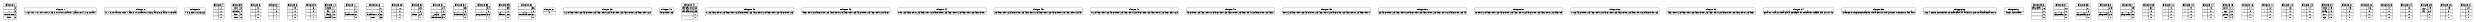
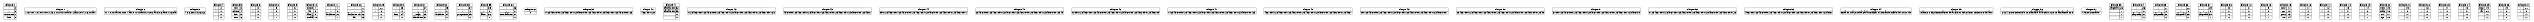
  digraph {
    nodesep=0.5
    rankir=LR
    ranksep=1
    node [shape=plaintext]
    n1 [label=< 			<table border="0" cellborder="1" cellspacing="0"> 				<tr><td colspan="2">Bloque 0</td></tr> 				<tr><td>.</td><td port='P0'>0</td></tr> 				<tr><td>..</td><td port='P1'>0</td></tr> 				<tr><td>users.txt</td><td port='P2'>1</td></tr> 				<tr><td>bin</td><td port='P3'>2</td></tr> 			</table> 		>]
    n2 [label=< 			<table border="0" cellborder="1" cellspacing="0"> 				<tr><td colspan="1">Bloque 1</td></tr> 				<tr><td>1,G,root 1,U,root,root,123 2,U,root,usuario1,password 2,G,usuari</td></tr> 			</table> 		>]
    n3 [label=< 			<table border="0" cellborder="1" cellspacing="0"> 				<tr><td colspan="1">Bloque 2</td></tr> 				<tr><td>os 1,U,usuarios,user1,abc 0,U,usuarios,user2,abc 3,G,adm 0,G,mai</td></tr> 			</table> 		>]
    n4 [label=< 			<table border="0" cellborder="1" cellspacing="0"> 				<tr><td colspan="1">Bloque 3</td></tr> 				<tr><td>l 5,G,news 6,G,sys</td></tr> 			</table> 		>]
    n5 [label=< 			<table border="0" cellborder="1" cellspacing="0"> 				<tr><td colspan="2">Bloque 4</td></tr> 				<tr><td>.</td><td port='P0'>2</td></tr> 				<tr><td>..</td><td port='P1'>0</td></tr> 				<tr><td></td><td port='P2'>-1</td></tr> 				<tr><td></td><td port='P3'>-1</td></tr> 			</table> 		>]
    n6 [label=< 			<table border="0" cellborder="1" cellspacing="0"> 				<tr><td colspan="2">Bloque 5</td></tr> 				<tr><td>boot</td><td port='P0'>3</td></tr> 				<tr><td>cdrom</td><td port='P1'>4</td></tr> 				<tr><td>dev</td><td port='P2'>5</td></tr> 				<tr><td>etc</td><td port='P3'>6</td></tr> 			</table> 		>]
    n7 [label=< 			<table border="0" cellborder="1" cellspacing="0"> 				<tr><td colspan="2">Bloque 6</td></tr> 				<tr><td>.</td><td port='P0'>3</td></tr> 				<tr><td>..</td><td port='P1'>0</td></tr> 				<tr><td></td><td port='P2'>-1</td></tr> 				<tr><td></td><td port='P3'>-1</td></tr> 			</table> 		>]
-   n8 [label=< 			<table border="0" cellborder="1" cellspacing="0"> 				<tr><td colspan="2">Bloque 7</td></tr> 				<tr><td>.</td><td port='P0'>4</td></tr> 				<tr><td>..</td><td port='P1'>0</td></tr> 				<tr><td></td><td port='P2'>-1</td></tr> 				<tr><td></td><td port='P3'>-1</td></tr> 			</table> 		>]
    n9 [label=< 			<table border="0" cellborder="1" cellspacing="0"> 				<tr><td colspan="2">Bloque 8</td></tr> 				<tr><td>.</td><td port='P0'>5</td></tr> 				<tr><td>..</td><td port='P1'>0</td></tr> 				<tr><td></td><td port='P2'>-1</td></tr> 				<tr><td></td><td port='P3'>-1</td></tr> 			</table> 		>]
    n10 [label=< 			<table border="0" cellborder="1" cellspacing="0"> 				<tr><td colspan="2">Bloque 9</td></tr> 				<tr><td>.</td><td port='P0'>6</td></tr> 				<tr><td>..</td><td port='P1'>0</td></tr> 				<tr><td></td><td port='P2'>-1</td></tr> 				<tr><td></td><td port='P3'>-1</td></tr> 			</table> 		>]
    n11 [label=< 			<table border="0" cellborder="1" cellspacing="0"> 				<tr><td colspan="2">Bloque 10</td></tr> 				<tr><td>home</td><td port='P0'>7</td></tr> 				<tr><td>lib</td><td port='P1'>8</td></tr> 				<tr><td>lib64</td><td port='P2'>9</td></tr> 				<tr><td>media</td><td port='P3'>10</td></tr> 			</table> 		>]
    n12 [label=< 			<table border="0" cellborder="1" cellspacing="0"> 				<tr><td colspan="2">Bloque 11</td></tr> 				<tr><td>.</td><td port='P0'>7</td></tr> 				<tr><td>..</td><td port='P1'>0</td></tr> 				<tr><td>archivos</td><td port='P2'>21</td></tr> 				<tr><td></td><td port='P3'>-1</td></tr> 			</table> 		>]
-   n13 [label=< 			<table border="0" cellborder="1" cellspacing="0"> 				<tr><td colspan="2">Bloque 28</td></tr> 				<tr><td>.</td><td port='P0'>21</td></tr> 				<tr><td>..</td><td port='P1'>0</td></tr> 				<tr><td>archivos 19</td><td port='P2'>22</td></tr> 				<tr><td>user</td><td port='P3'>23</td></tr> 			</table> 		>]
+   n13 [label=< 			<table border="0" cellborder="1" cellspacing="0"> 				<tr><td colspan="2">Bloque 28</td></tr> 				<tr><td>.</td><td port='P0'>21</td></tr> 				<tr><td>..</td><td port='P1'>0</td></tr> 				<tr><td>archivos 19</td><td port='P2'>22</td></tr> 				<tr><td>lib</td><td port='P3'>23</td></tr> 			</table> 		>]
    n14 [label=< 			<table border="0" cellborder="1" cellspacing="0"> 				<tr><td colspan="2">Bloque 29</td></tr> 				<tr><td>.</td><td port='P0'>22</td></tr> 				<tr><td>..</td><td port='P1'>0</td></tr> 				<tr><td></td><td port='P2'>-1</td></tr> 				<tr><td></td><td port='P3'>-1</td></tr> 			</table> 		>]
    n15 [label=< 			<table border="0" cellborder="1" cellspacing="0"> 				<tr><td colspan="2">Bloque 30</td></tr> 				<tr><td>.</td><td port='P0'>23</td></tr> 				<tr><td>..</td><td port='P1'>0</td></tr> 				<tr><td>docs</td><td port='P2'>24</td></tr> 				<tr><td></td><td port='P3'>-1</td></tr> 			</table> 		>]
    n16 [label=< 			<table border="0" cellborder="1" cellspacing="0"> 				<tr><td colspan="2">Bloque 31</td></tr> 				<tr><td>.</td><td port='P0'>24</td></tr> 				<tr><td>..</td><td port='P1'>0</td></tr> 				<tr><td>usac</td><td port='P2'>25</td></tr> 				<tr><td>Tarea.txt</td><td port='P3'>31</td></tr> 			</table> 		>]
    n17 [label=< 			<table border="0" cellborder="1" cellspacing="0"> 				<tr><td colspan="2">Bloque 32</td></tr> 				<tr><td>.</td><td port='P0'>25</td></tr> 				<tr><td>..</td><td port='P1'>0</td></tr> 				<tr><td>archivos</td><td port='P2'>34</td></tr> 				<tr><td></td><td port='P3'>-1</td></tr> 			</table> 		>]
    n18 [label=< 			<table border="0" cellborder="1" cellspacing="0"> 				<tr><td colspan="2">Bloque 58</td></tr> 				<tr><td>.</td><td port='P0'>34</td></tr> 				<tr><td>..</td><td port='P1'>0</td></tr> 				<tr><td>proyectos</td><td port='P2'>35</td></tr> 				<tr><td></td><td port='P3'>-1</td></tr> 			</table> 		>]
    n19 [label=< 			<table border="0" cellborder="1" cellspacing="0"> 				<tr><td colspan="2">Bloque 59</td></tr> 				<tr><td>.</td><td port='P0'>35</td></tr> 				<tr><td>..</td><td port='P1'>0</td></tr> 				<tr><td>fase1</td><td port='P2'>36</td></tr> 				<tr><td></td><td port='P3'>-1</td></tr> 			</table> 		>]
    n20 [label=< 			<table border="0" cellborder="1" cellspacing="0"> 				<tr><td colspan="2">Bloque 60</td></tr> 				<tr><td>.</td><td port='P0'>36</td></tr> 				<tr><td>..</td><td port='P1'>0</td></tr> 				<tr><td>entrada.txt</td><td port='P2'>37</td></tr> 				<tr><td></td><td port='P3'>-1</td></tr> 			</table> 		>]
    n21 [label=< 			<table border="0" cellborder="1" cellspacing="0"> 				<tr><td colspan="1">Bloque 61</td></tr> 				<tr><td>0</td></tr> 			</table> 		>]
    n22 [label=< 			<table border="0" cellborder="1" cellspacing="0"> 				<tr><td colspan="1">Bloque 39</td></tr> 				<tr><td>0123456789012345678901234567890123456789012345678901234567890123</td></tr> 			</table> 		>]
    n23 [label=< 			<table border="0" cellborder="1" cellspacing="0"> 				<tr><td colspan="1">Bloque 40</td></tr> 				<tr><td>4567890123</td></tr> 			</table> 		>]
    n24 [label=< 			<table border="0" cellborder="1" cellspacing="0"> 				<tr><td colspan="2">Bloque 41</td></tr> 				<tr><td>Tarea2.txt</td><td port='P0'>32</td></tr> 				<tr><td>Tarea3.txt</td><td port='P1'>33</td></tr> 				<tr><td></td><td port='P2'>-1</td></tr> 				<tr><td></td><td port='P3'>-1</td></tr> 			</table> 		>]
    n25 [label=< 			<table border="0" cellborder="1" cellspacing="0"> 				<tr><td colspan="1">Bloque 42</td></tr> 				<tr><td>0123456789012345678901234567890123456789012345678901234567890123</td></tr> 			</table> 		>]
    n26 [label=< 			<table border="0" cellborder="1" cellspacing="0"> 				<tr><td colspan="1">Bloque 43</td></tr> 				<tr><td>4567890123456789012345678901234567890123456789012345678901234567</td></tr> 			</table> 		>]
    n27 [label=< 			<table border="0" cellborder="1" cellspacing="0"> 				<tr><td colspan="1">Bloque 44</td></tr> 				<tr><td>8901234567890123456789012345678901234567890123456789012345678901</td></tr> 			</table> 		>]
    n28 [label=< 			<table border="0" cellborder="1" cellspacing="0"> 				<tr><td colspan="1">Bloque 45</td></tr> 				<tr><td>2345678901234567890123456789012345678901234567890123456789012345</td></tr> 			</table> 		>]
+   n29 [label=< 			<table border="0" cellborder="1" cellspacing="0"> 				<tr><td colspan="1">Bloque 46</td></tr> 				<tr><td>6789012345678901234567890123456789012345678901234567890123456789</td></tr> 			</table> 		>]
    n30 [label=< 			<table border="0" cellborder="1" cellspacing="0"> 				<tr><td colspan="1">Bloque 47</td></tr> 				<tr><td>0123456789012345678901234567890123456789012345678901234567890123</td></tr> 			</table> 		>]
    n31 [label=< 			<table border="0" cellborder="1" cellspacing="0"> 				<tr><td colspan="1">Bloque 48</td></tr> 				<tr><td>4567890123456789012345678901234567890123456789012345678901234567</td></tr> 			</table> 		>]
    n32 [label=< 			<table border="0" cellborder="1" cellspacing="0"> 				<tr><td colspan="1">Bloque 49</td></tr> 				<tr><td>8901234567890123456789012345678901234567890123456789012345678901</td></tr> 			</table> 		>]
    n33 [label=< 			<table border="0" cellborder="1" cellspacing="0"> 				<tr><td colspan="1">Bloque 50</td></tr> 				<tr><td>2345678901234567890123456789012345678901234567890123456789012345</td></tr> 			</table> 		>]
    n34 [label=< 			<table border="0" cellborder="1" cellspacing="0"> 				<tr><td colspan="1">Bloque 51</td></tr> 				<tr><td>6789012345678901234567890123456789012345678901234567890123456789</td></tr> 			</table> 		>]
    n35 [label=< 			<table border="0" cellborder="1" cellspacing="0"> 				<tr><td colspan="1">Bloque 52</td></tr> 				<tr><td>0123456789012345678901234567890123456789012345678901234567890123</td></tr> 			</table> 		>]
    n36 [label=< 			<table border="0" cellborder="1" cellspacing="0"> 				<tr><td colspan="1">Bloque 53</td></tr> 				<tr><td>4567890123456789012345678901234567890123456789012345678901234567</td></tr> 			</table> 		>]
    n37 [label=< 			<table border="0" cellborder="1" cellspacing="0"> 				<tr><td colspan="1">Bloque 54</td></tr> 				<tr><td>Esta es una prueba para cerificar el comando mffile del curso de</td></tr> 			</table> 		>]
    n38 [label=< 			<table border="0" cellborder="1" cellspacing="0"> 				<tr><td colspan="1">Bloque 55</td></tr> 				<tr><td> manejo e implementacion de archivos del primer semestre del ano</td></tr> 			</table> 		>]
    n39 [label=< 			<table border="0" cellborder="1" cellspacing="0"> 				<tr><td colspan="1">Bloque 56</td></tr> 				<tr><td> 2024, Este contenido se mandara al archivo que se almacena en e</td></tr> 			</table> 		>]
    n40 [label=< 			<table border="0" cellborder="1" cellspacing="0"> 				<tr><td colspan="1">Bloque 57</td></tr> 				<tr><td>l disco montado. </td></tr> 			</table> 		>]
    n41 [label=< 			<table border="0" cellborder="1" cellspacing="0"> 				<tr><td colspan="2">Bloque 33</td></tr> 				<tr><td>carpeta1</td><td port='P0'>26</td></tr> 				<tr><td></td><td port='P1'>-1</td></tr> 				<tr><td></td><td port='P2'>-1</td></tr> 				<tr><td></td><td port='P3'>-1</td></tr> 			</table> 		>]
    n42 [label=< 			<table border="0" cellborder="1" cellspacing="0"> 				<tr><td colspan="2">Bloque 34</td></tr> 				<tr><td>.</td><td port='P0'>26</td></tr> 				<tr><td>..</td><td port='P1'>0</td></tr> 				<tr><td>carpeta2</td><td port='P2'>27</td></tr> 				<tr><td></td><td port='P3'>-1</td></tr> 			</table> 		>]
    n43 [label=< 			<table border="0" cellborder="1" cellspacing="0"> 				<tr><td colspan="2">Bloque 35</td></tr> 				<tr><td>.</td><td port='P0'>27</td></tr> 				<tr><td>..</td><td port='P1'>0</td></tr> 				<tr><td>carpeta3</td><td port='P2'>28</td></tr> 				<tr><td></td><td port='P3'>-1</td></tr> 			</table> 		>]
    n44 [label=< 			<table border="0" cellborder="1" cellspacing="0"> 				<tr><td colspan="2">Bloque 36</td></tr> 				<tr><td>.</td><td port='P0'>28</td></tr> 				<tr><td>..</td><td port='P1'>0</td></tr> 				<tr><td>carpeta4</td><td port='P2'>29</td></tr> 				<tr><td></td><td port='P3'>-1</td></tr> 			</table> 		>]
    n45 [label=< 			<table border="0" cellborder="1" cellspacing="0"> 				<tr><td colspan="2">Bloque 37</td></tr> 				<tr><td>.</td><td port='P0'>29</td></tr> 				<tr><td>..</td><td port='P1'>0</td></tr> 				<tr><td>carpeta5</td><td port='P2'>30</td></tr> 				<tr><td></td><td port='P3'>-1</td></tr> 			</table> 		>]
    n46 [label=< 			<table border="0" cellborder="1" cellspacing="0"> 				<tr><td colspan="2">Bloque 38</td></tr> 				<tr><td>.</td><td port='P0'>30</td></tr> 				<tr><td>..</td><td port='P1'>0</td></tr> 				<tr><td></td><td port='P2'>-1</td></tr> 				<tr><td></td><td port='P3'>-1</td></tr> 			</table> 		>]
    n47 [label=< 			<table border="0" cellborder="1" cellspacing="0"> 				<tr><td colspan="2">Bloque 12</td></tr> 				<tr><td>.</td><td port='P0'>8</td></tr> 				<tr><td>..</td><td port='P1'>0</td></tr> 				<tr><td></td><td port='P2'>-1</td></tr> 				<tr><td></td><td port='P3'>-1</td></tr> 			</table> 		>]
    n48 [label=< 			<table border="0" cellborder="1" cellspacing="0"> 				<tr><td colspan="2">Bloque 13</td></tr> 				<tr><td>.</td><td port='P0'>9</td></tr> 				<tr><td>..</td><td port='P1'>0</td></tr> 				<tr><td></td><td port='P2'>-1</td></tr> 				<tr><td></td><td port='P3'>-1</td></tr> 			</table> 		>]
-   n49 [label=< 			<table border="0" cellborder="1" cellspacing="0"> 				<tr><td colspan="2">Bloque 14</td></tr> 				<tr><td>.</td><td port='P0'>10</td></tr> 				<tr><td>..</td><td port='P1'>0</td></tr> 				<tr><td></td><td port='P2'>-1</td></tr> 				<tr><td></td><td port='P3'>-1</td></tr> 			</table> 		>]
    n50 [label=< 			<table border="0" cellborder="1" cellspacing="0"> 				<tr><td colspan="2">Bloque 15</td></tr> 				<tr><td>mnt</td><td port='P0'>11</td></tr> 				<tr><td>opt</td><td port='P1'>12</td></tr> 				<tr><td>proc</td><td port='P2'>13</td></tr> 				<tr><td>run</td><td port='P3'>14</td></tr> 			</table> 		>]
    n51 [label=< 			<table border="0" cellborder="1" cellspacing="0"> 				<tr><td colspan="2">Bloque 16</td></tr> 				<tr><td>.</td><td port='P0'>11</td></tr> 				<tr><td>..</td><td port='P1'>0</td></tr> 				<tr><td></td><td port='P2'>-1</td></tr> 				<tr><td></td><td port='P3'>-1</td></tr> 			</table> 		>]
    n52 [label=< 			<table border="0" cellborder="1" cellspacing="0"> 				<tr><td colspan="2">Bloque 17</td></tr> 				<tr><td>.</td><td port='P0'>12</td></tr> 				<tr><td>..</td><td port='P1'>0</td></tr> 				<tr><td></td><td port='P2'>-1</td></tr> 				<tr><td></td><td port='P3'>-1</td></tr> 			</table> 		>]
    n53 [label=< 			<table border="0" cellborder="1" cellspacing="0"> 				<tr><td colspan="2">Bloque 18</td></tr> 				<tr><td>.</td><td port='P0'>13</td></tr> 				<tr><td>..</td><td port='P1'>0</td></tr> 				<tr><td></td><td port='P2'>-1</td></tr> 				<tr><td></td><td port='P3'>-1</td></tr> 			</table> 		>]
    n54 [label=< 			<table border="0" cellborder="1" cellspacing="0"> 				<tr><td colspan="2">Bloque 19</td></tr> 				<tr><td>.</td><td port='P0'>14</td></tr> 				<tr><td>..</td><td port='P1'>0</td></tr> 				<tr><td></td><td port='P2'>-1</td></tr> 				<tr><td></td><td port='P3'>-1</td></tr> 			</table> 		>]
    n55 [label=< 			<table border="0" cellborder="1" cellspacing="0"> 				<tr><td colspan="2">Bloque 20</td></tr> 				<tr><td>sbin</td><td port='P0'>15</td></tr> 				<tr><td>snap</td><td port='P1'>16</td></tr> 				<tr><td>srv</td><td port='P2'>17</td></tr> 				<tr><td>sys</td><td port='P3'>18</td></tr> 			</table> 		>]
    n56 [label=< 			<table border="0" cellborder="1" cellspacing="0"> 				<tr><td colspan="2">Bloque 21</td></tr> 				<tr><td>.</td><td port='P0'>15</td></tr> 				<tr><td>..</td><td port='P1'>0</td></tr> 				<tr><td></td><td port='P2'>-1</td></tr> 				<tr><td></td><td port='P3'>-1</td></tr> 			</table> 		>]
    n57 [label=< 			<table border="0" cellborder="1" cellspacing="0"> 				<tr><td colspan="2">Bloque 22</td></tr> 				<tr><td>.</td><td port='P0'>16</td></tr> 				<tr><td>..</td><td port='P1'>0</td></tr> 				<tr><td></td><td port='P2'>-1</td></tr> 				<tr><td></td><td port='P3'>-1</td></tr> 			</table> 		>]
    n58 [label=< 			<table border="0" cellborder="1" cellspacing="0"> 				<tr><td colspan="2">Bloque 23</td></tr> 				<tr><td>.</td><td port='P0'>17</td></tr> 				<tr><td>..</td><td port='P1'>0</td></tr> 				<tr><td></td><td port='P2'>-1</td></tr> 				<tr><td></td><td port='P3'>-1</td></tr> 			</table> 		>]
    n59 [label=< 			<table border="0" cellborder="1" cellspacing="0"> 				<tr><td colspan="2">Bloque 24</td></tr> 				<tr><td>.</td><td port='P0'>18</td></tr> 				<tr><td>..</td><td port='P1'>0</td></tr> 				<tr><td></td><td port='P2'>-1</td></tr> 				<tr><td></td><td port='P3'>-1</td></tr> 			</table> 		>]
    n60 [label=< 			<table border="0" cellborder="1" cellspacing="0"> 				<tr><td colspan="2">Bloque 25</td></tr> 				<tr><td>tmp</td><td port='P0'>19</td></tr> 				<tr><td>var</td><td port='P1'>20</td></tr> 				<tr><td></td><td port='P2'>-1</td></tr> 				<tr><td></td><td port='P3'>-1</td></tr> 			</table> 		>]
    n61 [label=< 			<table border="0" cellborder="1" cellspacing="0"> 				<tr><td colspan="2">Bloque 26</td></tr> 				<tr><td>.</td><td port='P0'>19</td></tr> 				<tr><td>..</td><td port='P1'>0</td></tr> 				<tr><td></td><td port='P2'>-1</td></tr> 				<tr><td></td><td port='P3'>-1</td></tr> 			</table> 		>]
    n62 [label=< 			<table border="0" cellborder="1" cellspacing="0"> 				<tr><td colspan="2">Bloque 27</td></tr> 				<tr><td>.</td><td port='P0'>20</td></tr> 				<tr><td>..</td><td port='P1'>0</td></tr> 				<tr><td></td><td port='P2'>-1</td></tr> 				<tr><td></td><td port='P3'>-1</td></tr> 			</table> 		>]
  }
